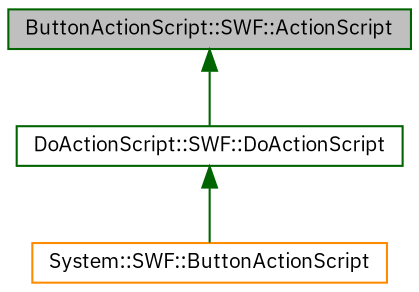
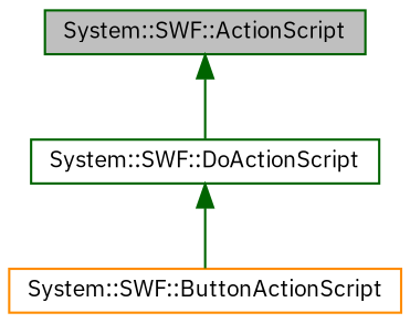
  digraph {
    fontname="IBM Plex Sans"
    node [color=darkgreen fillcolor=white fontname="IBM Plex Sans" fontsize=10 shape=record style=filled]
    edge [color=darkgreen dir=back fontname="IBM Plex Sans" fontsize=10 labelfontname=Helvetica labelfontsize=10 style=solid]
-   n1 [fillcolor=grey75 fontcolor=black height=0.2 label="ButtonActionScript::SWF::ActionScript" width=0.4]
-   n2 [height=0.2 label="DoActionScript::SWF::DoActionScript" width=0.4]
+   n1 [fillcolor=grey75 fontcolor=black height=0.2 label="System::SWF::ActionScript" width=0.4]
+   n2 [height=0.2 label="System::SWF::DoActionScript" width=0.4]
    n3 [color=darkorange height=0.2 label="System::SWF::ButtonActionScript" width=0.4]
    n1 -> n2
    n2 -> n3
  }
